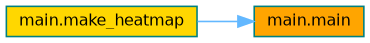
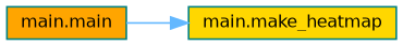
  digraph {
    rankdir=RL
    node [color=teal fontname=Helvetica fontsize=10 shape=box style=filled]
    n1 [fillcolor=gold fontcolor=black height=0.2 label="main.make_heatmap" width=0.4]
    n2 [fillcolor=orange height=0.2 label="main.main" width=0.4]
-   n2 -> n1 [color=steelblue1 dir=back fontname=Helvetica fontsize=10 labelfontname=Helvetica labelfontsize=10 style=solid]
+   n1 -> n2 [color=steelblue1 dir=back fontname=Helvetica fontsize=10 labelfontname=Helvetica labelfontsize=10 style=solid]
  }
